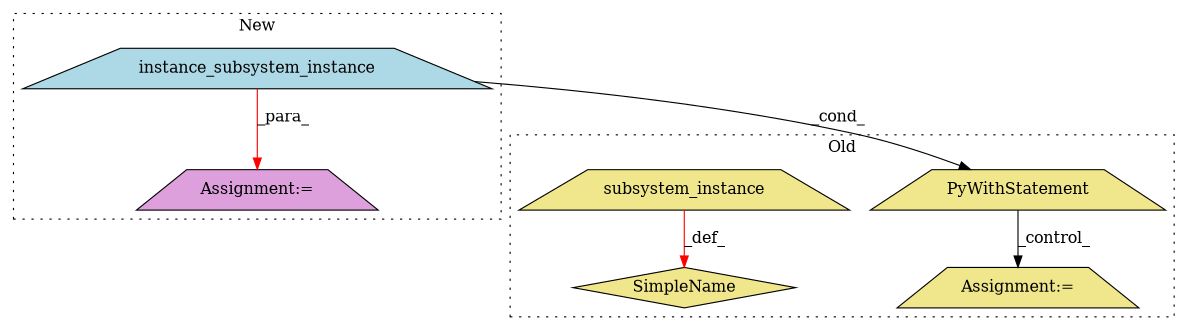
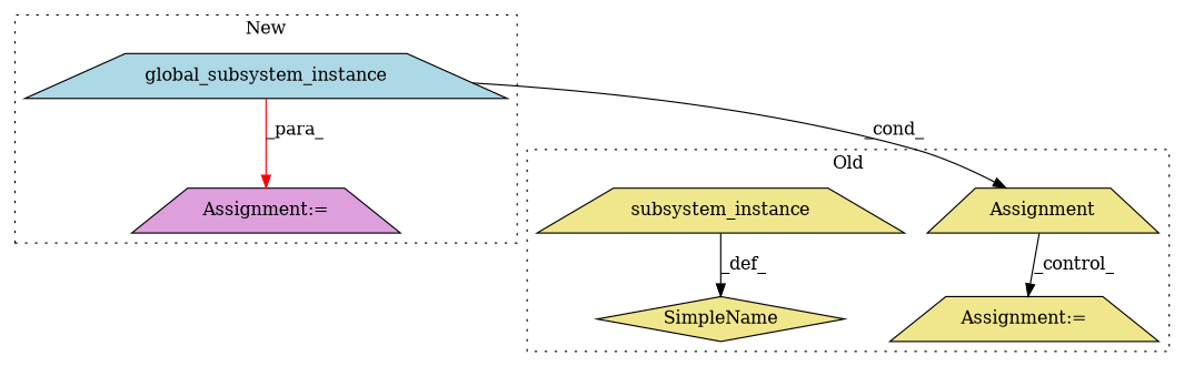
  digraph {
    node [a=32 fillcolor=khaki shape=trapezium style=filled]
    edge [arrowhead=normal color=black]
-   n1 [a=104 l="10,2" label=PyWithStatement s="1380,1429"]
+   n1 [a=104 l="10,2" label=Assignment s="1380,1429"]
    n2 [l="19,1" label=subsystem_instance s="1390,1428"]
    n3 [a=42 label=SimpleName shape=diamond]
    n4 [a=7 l=7 label="Assignment:=" s=1445]
-   n5 [fillcolor=lightblue l="26,1" label=instance_subsystem_instance s="1395,1440"]
+   n5 [fillcolor=lightblue l="26,1" label=global_subsystem_instance s="1395,1440"]
    n6 [a=7 fillcolor=plum l=1 label="Assignment:=" s=1394]
    subgraph cluster_1 {
      label=Old
      style=dotted
      n1
      n2
      n3
      n4
    }
    subgraph cluster_2 {
      label=New
      style=dotted
      n5
      n6
    }
    n1 -> n4 [label=_control_]
-   n2 -> n3 [color=red label=_def_]
+   n2 -> n3 [label=_def_]
    n5 -> n1 [label=_cond_]
    n5 -> n6 [color=red label=_para_]
  }
